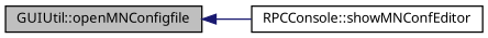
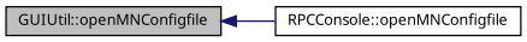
  digraph {
    rankdir=LR
    fontname="Noto Sans"
    node [color=black fontname="Noto Sans" fontsize=10 shape=record style=filled]
    n1 [fillcolor=grey75 fontcolor=black height=0.2 label="GUIUtil::openMNConfigfile" width=0.4]
-   n2 [fillcolor=white height=0.2 label="RPCConsole::showMNConfEditor" width=0.4]
+   n2 [fillcolor=white height=0.2 label="RPCConsole::openMNConfigfile" width=0.4]
    n1 -> n2 [color=midnightblue dir=back fontname="Noto Sans" fontsize=10 labelfontname=Helvetica labelfontsize=10 style=solid]
  }
